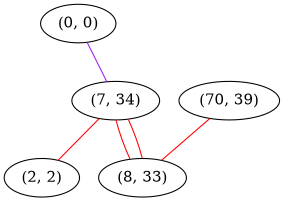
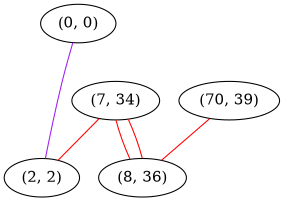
  graph {
    edge [color=red weight=1]
    "(0, 0)"
    "(2, 2)"
    "(70, 39)"
-   "(8, 36)" [label="(8, 33)"]
+   "(8, 36)"
    n5 [label="(7, 34)"]
-   "(0, 0)" -- n5 [color=purple weight=4]
+   "(0, 0)" -- "(2, 2)" [color=purple weight=4]
    "(70, 39)" -- "(8, 36)"
    n5 -- "(2, 2)"
    n5 -- "(8, 36)"
    n5 -- "(8, 36)"
  }
